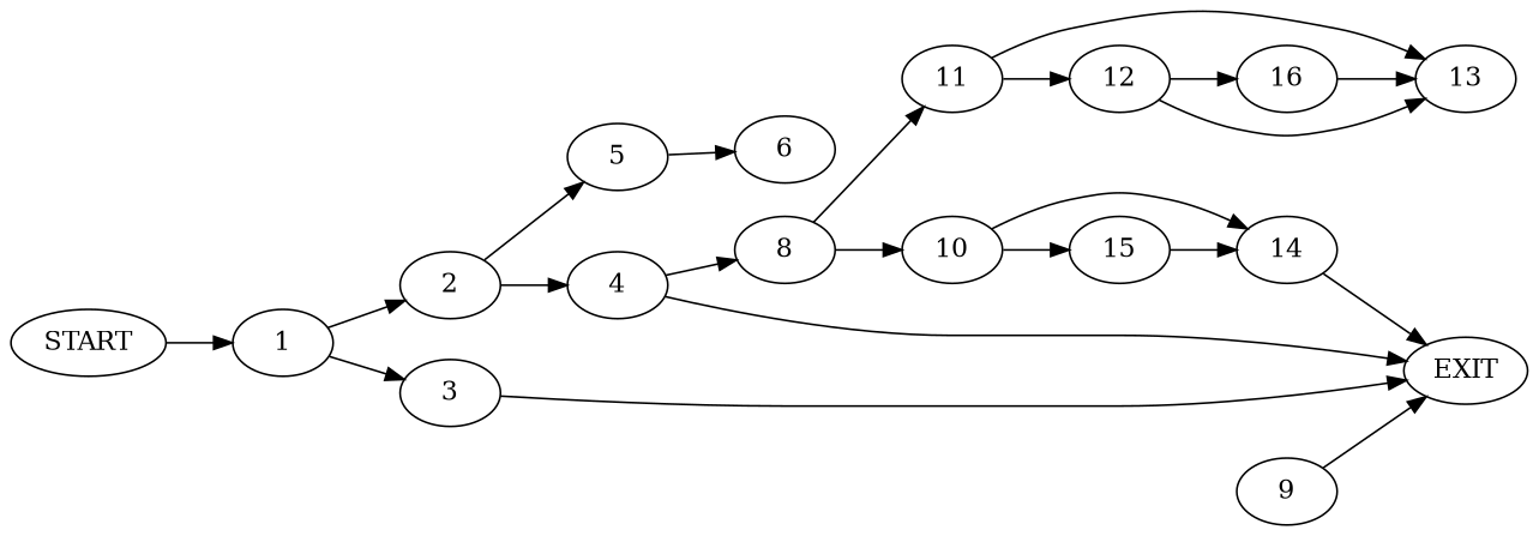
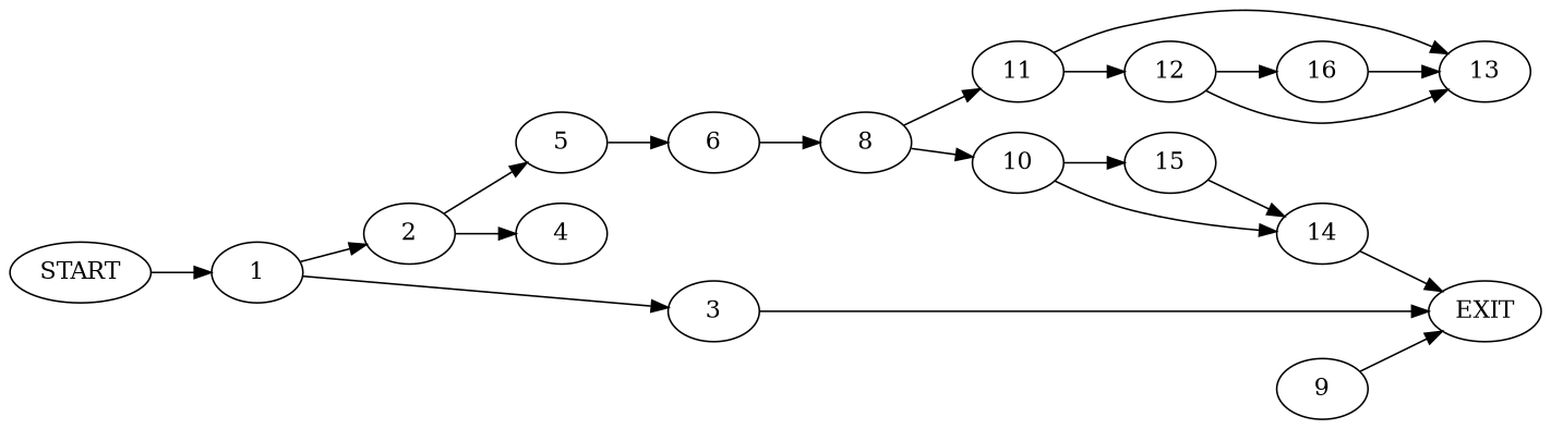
  digraph {
    rankdir=LR
    n1 [label=START]
    1
    2
    3
    n5 [label=EXIT]
    4
    5
    6
    8
    10
    11
    9
    14
    15
    12
    13
    16
    n1 -> 1
    1 -> 2
    1 -> 3
    2 -> 4
    2 -> 5
    3 -> n5
-   4 -> n5
    5 -> 6
-   4 -> 8
+   6 -> 8
    8 -> 10
    8 -> 11
    10 -> 14
    10 -> 15
    11 -> 12
    11 -> 13
    9 -> n5
    14 -> n5
    15 -> 14
    12 -> 13
    12 -> 16
    16 -> 13
  }
